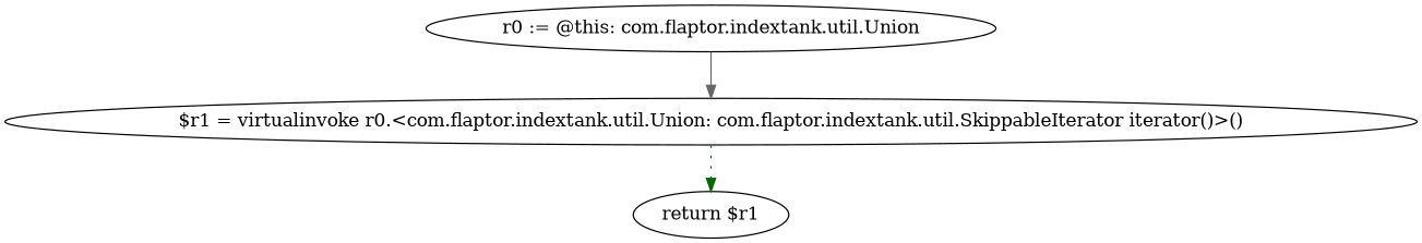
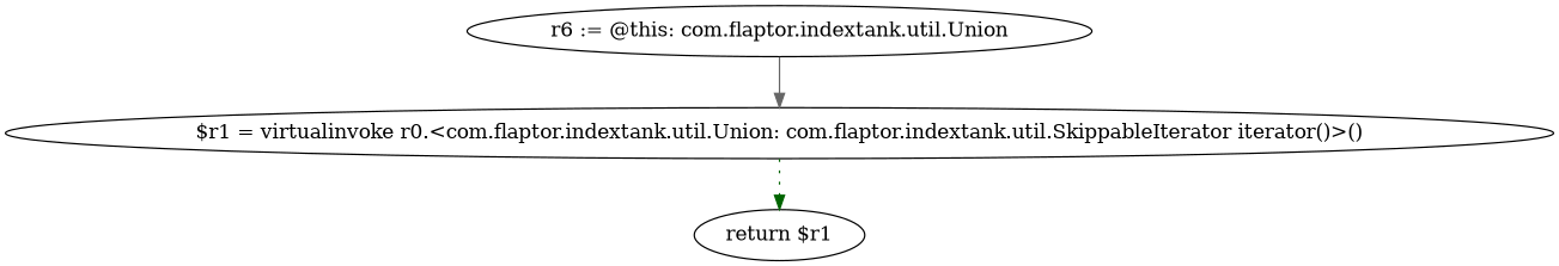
  digraph {
-   "r0 := @this: com.flaptor.indextank.util.Union"
+   "r0 := @this: com.flaptor.indextank.util.Union" [label="r6 := @this: com.flaptor.indextank.util.Union"]
    "$r1 = virtualinvoke r0.<com.flaptor.indextank.util.Union: com.flaptor.indextank.util.SkippableIterator iterator()>()"
    "return $r1"
    "r0 := @this: com.flaptor.indextank.util.Union" -> "$r1 = virtualinvoke r0.<com.flaptor.indextank.util.Union: com.flaptor.indextank.util.SkippableIterator iterator()>()" [color=gray40 style=solid]
    "$r1 = virtualinvoke r0.<com.flaptor.indextank.util.Union: com.flaptor.indextank.util.SkippableIterator iterator()>()" -> "return $r1" [color=darkgreen style=dotted]
  }
